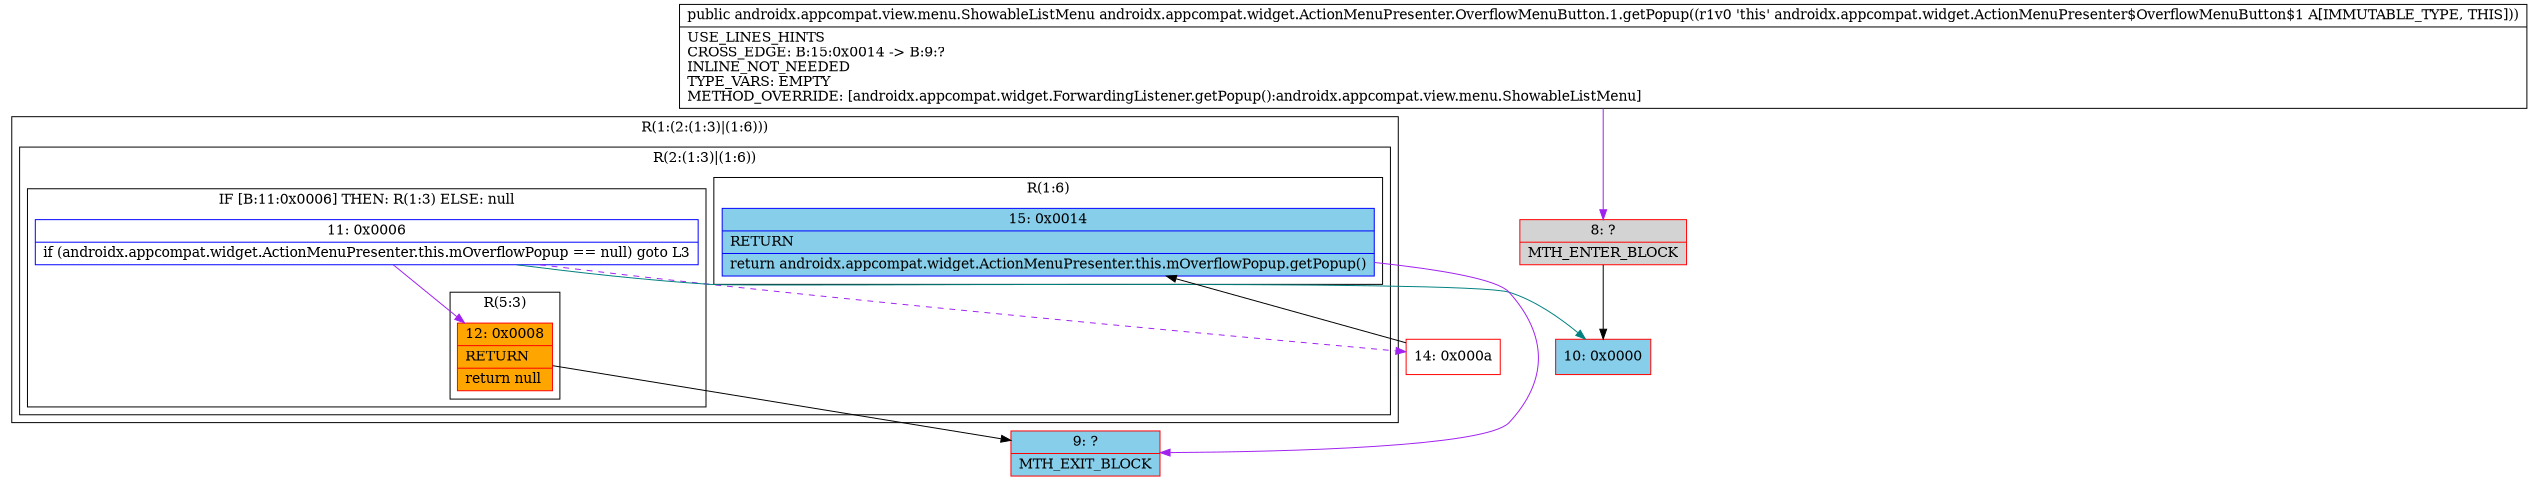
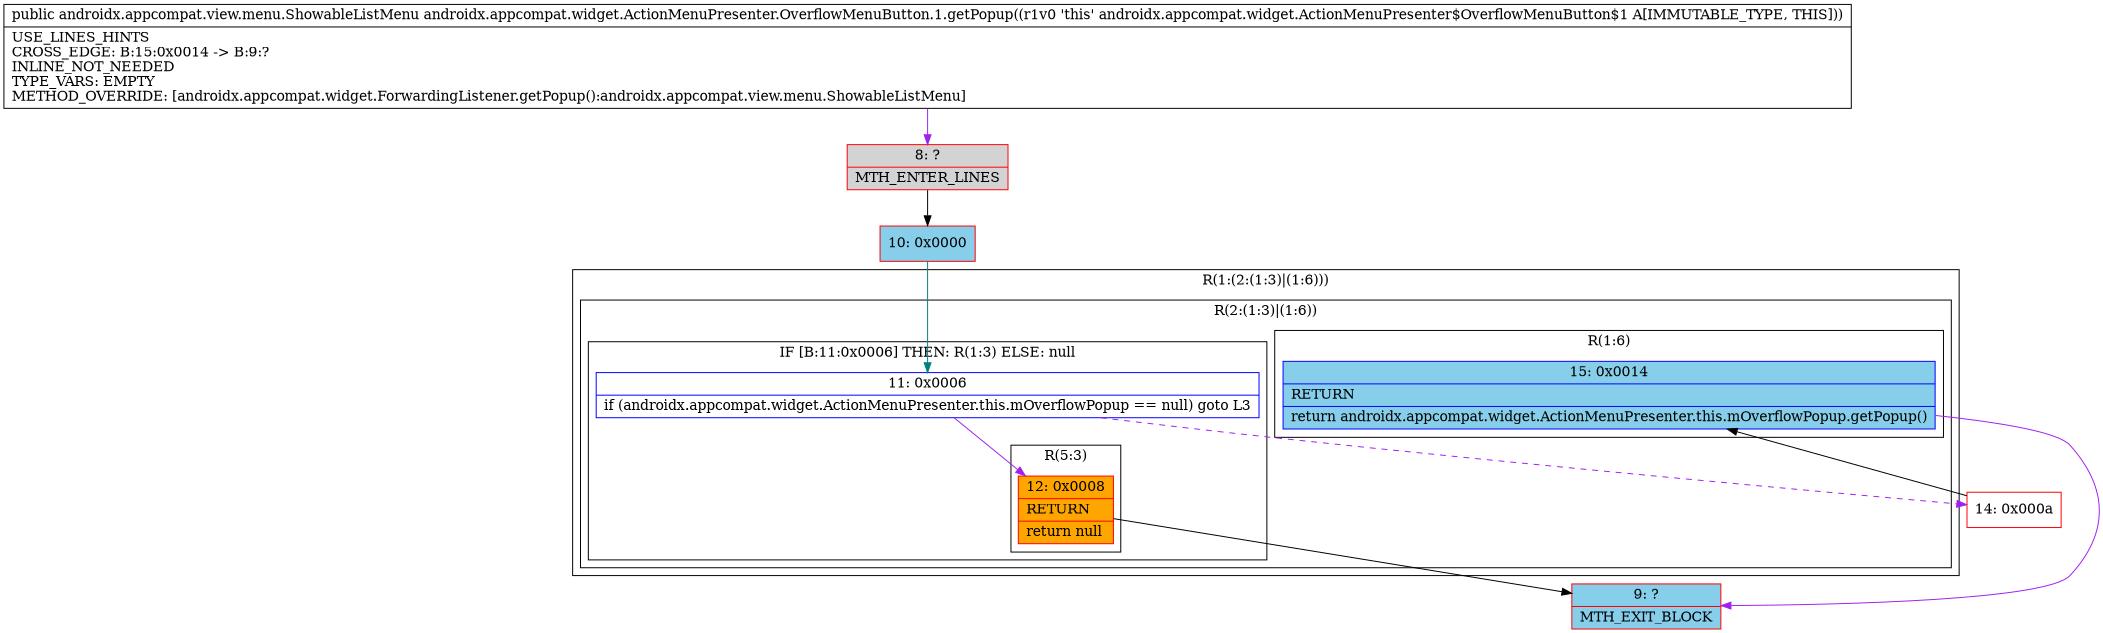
  digraph {
    node [color=red fillcolor=white shape=record style=filled]
    edge [color=purple]
    n1 [fillcolor=orange label="{12\:\ 0x0008|RETURN\l|return null\l}"]
    n2 [color=blue label="{11\:\ 0x0006|if (androidx.appcompat.widget.ActionMenuPresenter.this.mOverflowPopup == null) goto L3\l}"]
    n3 [color=blue fillcolor=skyblue label="{15\:\ 0x0014|RETURN\l|return androidx.appcompat.widget.ActionMenuPresenter.this.mOverflowPopup.getPopup()\l}"]
    n4 [fillcolor=skyblue label="{9\:\ ?|MTH_EXIT_BLOCK\l}"]
    n5 [label="{14\:\ 0x000a}"]
-   n6 [fillcolor=lightgrey label="{8\:\ ?|MTH_ENTER_BLOCK\l}"]
+   n6 [fillcolor=lightgrey label="{8\:\ ?|MTH_ENTER_LINES\l}"]
    n7 [fillcolor=skyblue label="{10\:\ 0x0000}"]
    n8 [label="{public androidx.appcompat.view.menu.ShowableListMenu androidx.appcompat.widget.ActionMenuPresenter.OverflowMenuButton.1.getPopup((r1v0 'this' androidx.appcompat.widget.ActionMenuPresenter$OverflowMenuButton$1 A[IMMUTABLE_TYPE, THIS]))  | USE_LINES_HINTS\lCROSS_EDGE: B:15:0x0014 \-\> B:9:?\lINLINE_NOT_NEEDED\lTYPE_VARS: EMPTY\lMETHOD_OVERRIDE: [androidx.appcompat.widget.ForwardingListener.getPopup():androidx.appcompat.view.menu.ShowableListMenu]\l}" color=""]
    subgraph cluster_1 {
      label="R(1:(2:(1:3)|(1:6)))"
      subgraph cluster_2 {
        label="R(2:(1:3)|(1:6))"
        subgraph cluster_3 {
          label="IF [B:11:0x0006] THEN: R(1:3) ELSE: null"
          n2
          subgraph cluster_4 {
            label="R(5:3)"
            n1
          }
        }
        subgraph cluster_5 {
          label="R(1:6)"
          n3
        }
      }
    }
    n1 -> n4 [color=black]
    n2 -> n1
    n2 -> n5 [style=dashed]
    n3 -> n4
    n5 -> n3 [color=black]
    n6 -> n7 [color=black]
-   n2 -> n7 [color=teal]
+   n7 -> n2 [color=teal]
    n8 -> n6
  }
